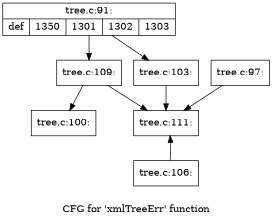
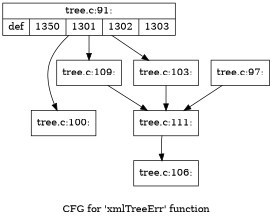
  digraph {
    label="CFG for 'xmlTreeErr' function"
    node [shape=record]
    n1 [label="{tree.c:91:|{<s0>def|<s1>1350|<s2>1301|<s3>1302|<s4>1303}}"]
    n2 [label="{tree.c:109:}"]
    n3 [label="{tree.c:100:}"]
    n4 [label="{tree.c:103:}"]
    n5 [label="{tree.c:111:}"]
    n6 [label="{tree.c:97:}"]
    n7 [label="{tree.c:106:}"]
    n1 -> n2
-   n2 -> n3
+   n1 -> n3
    n1 -> n4
    n2 -> n5
    n4 -> n5
    n6 -> n5
-   n7 -> n5
+   n5 -> n7
  }
